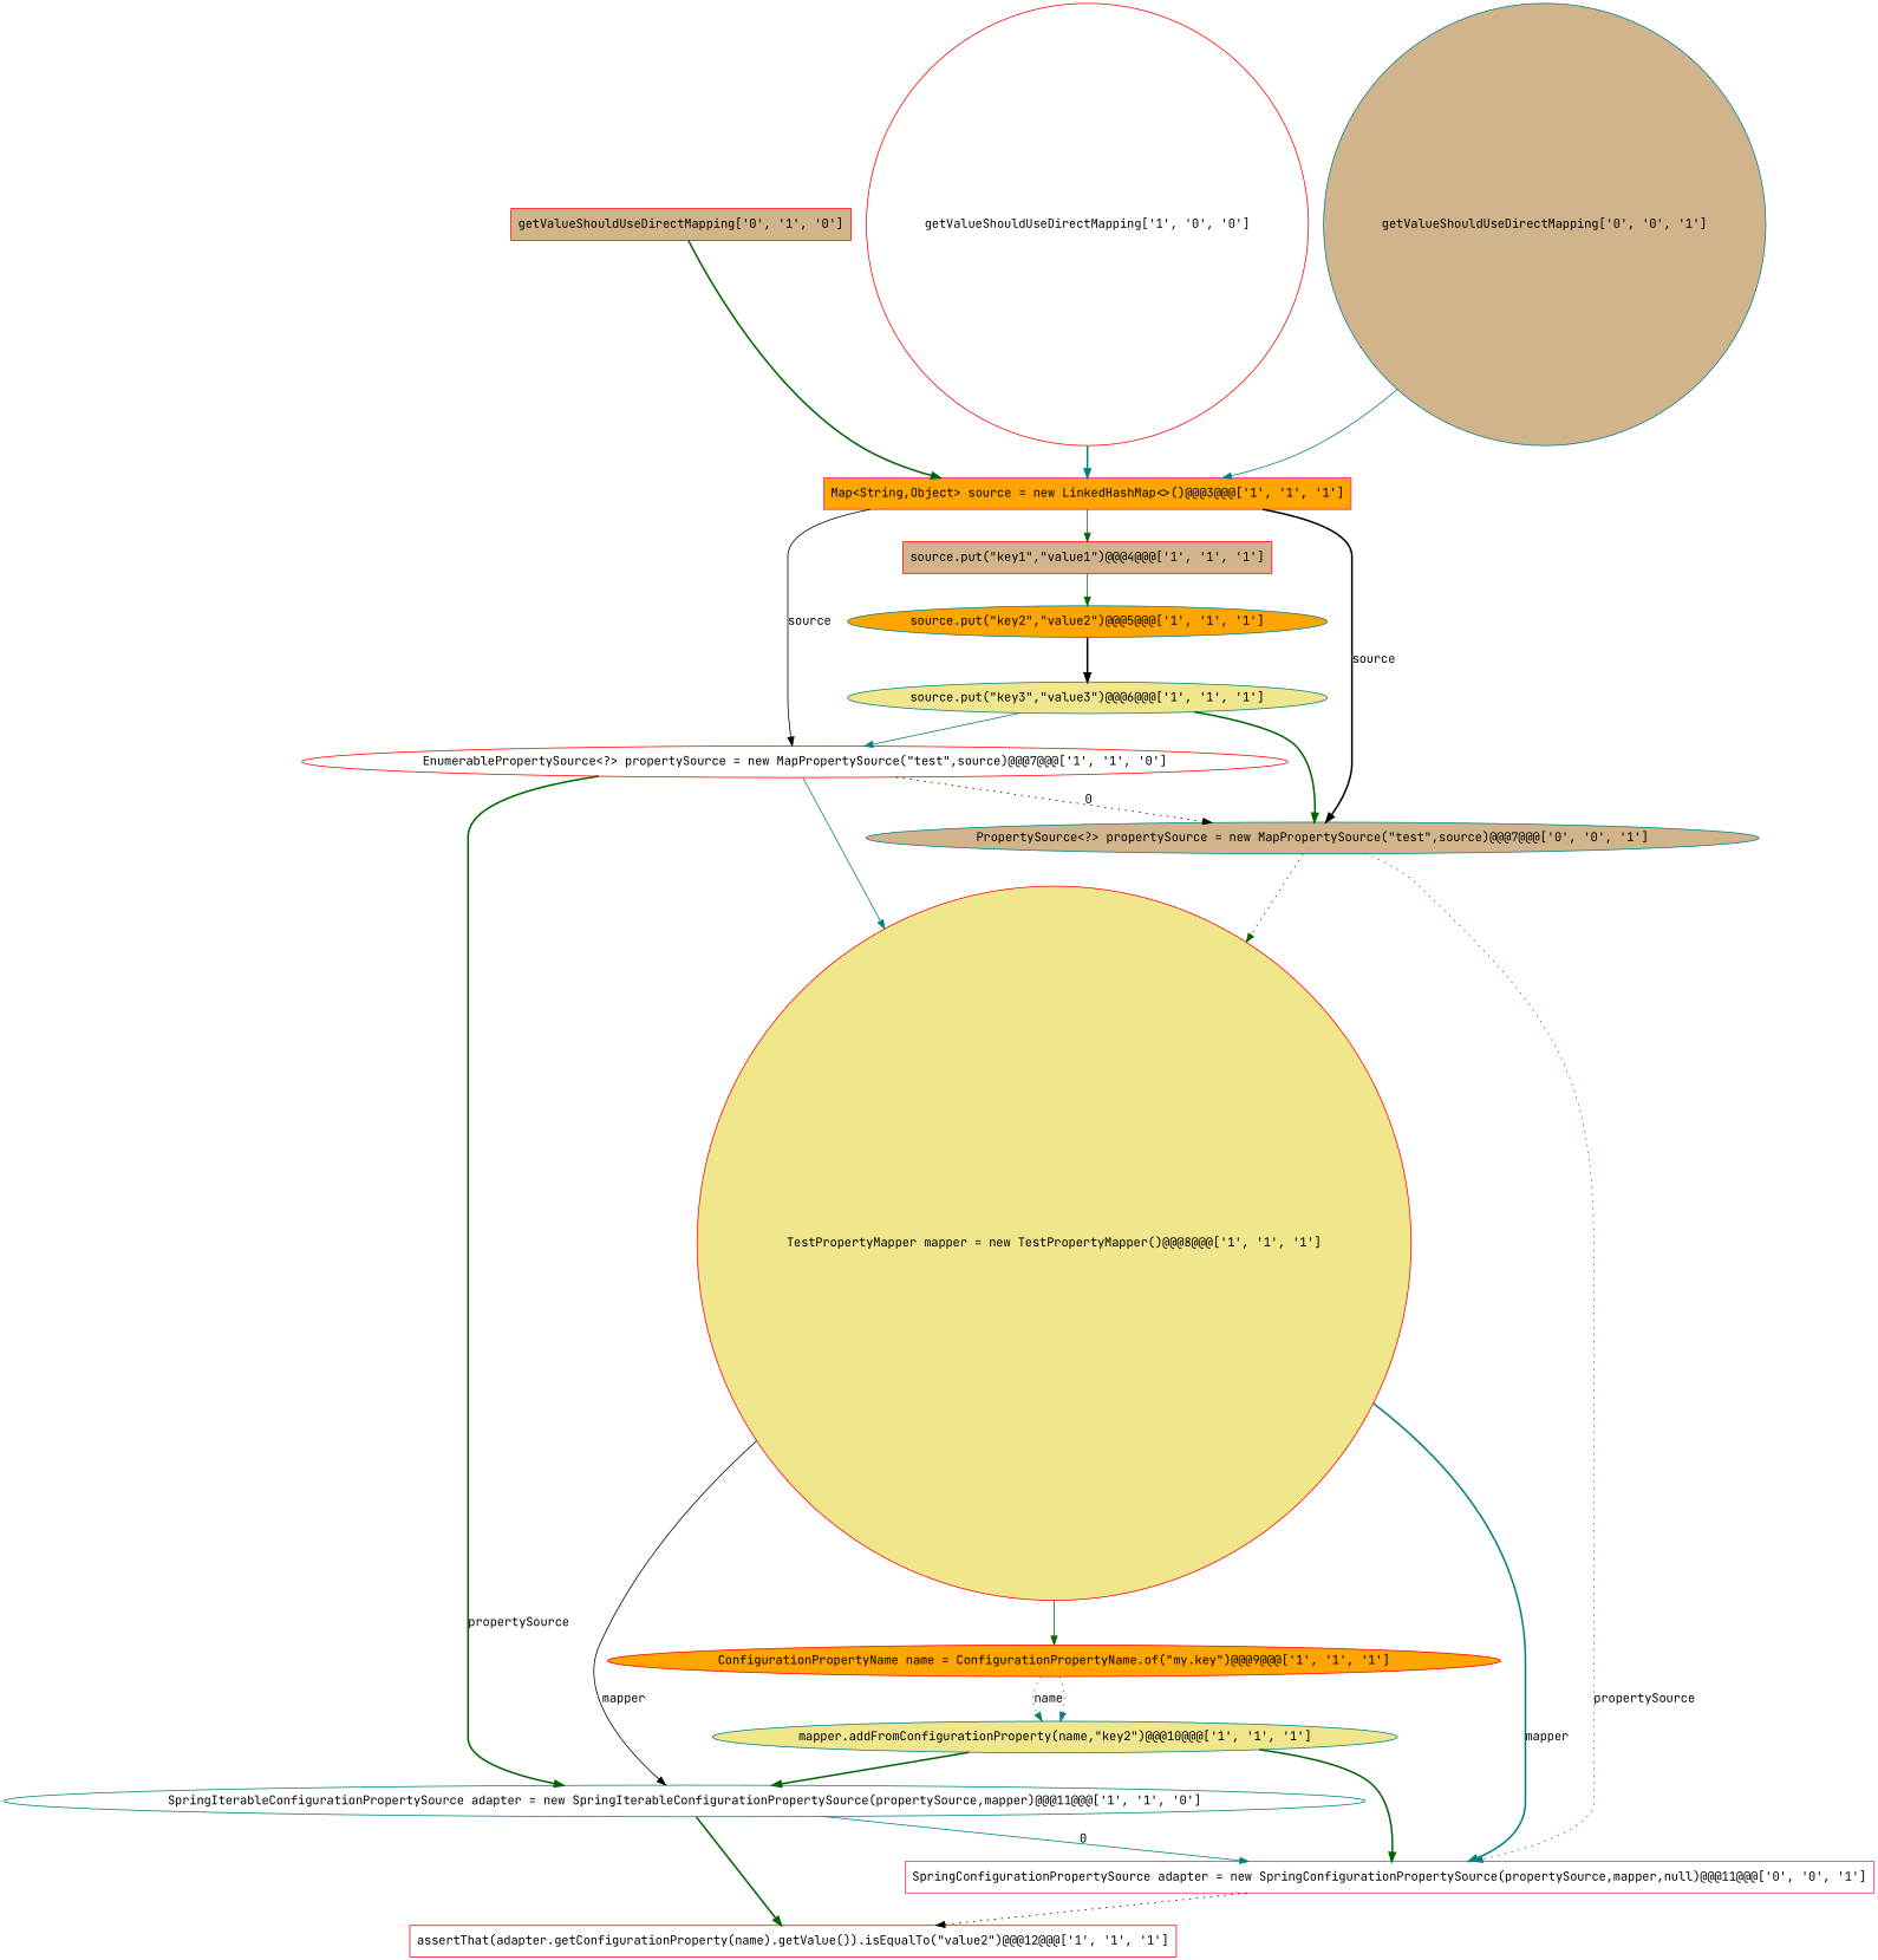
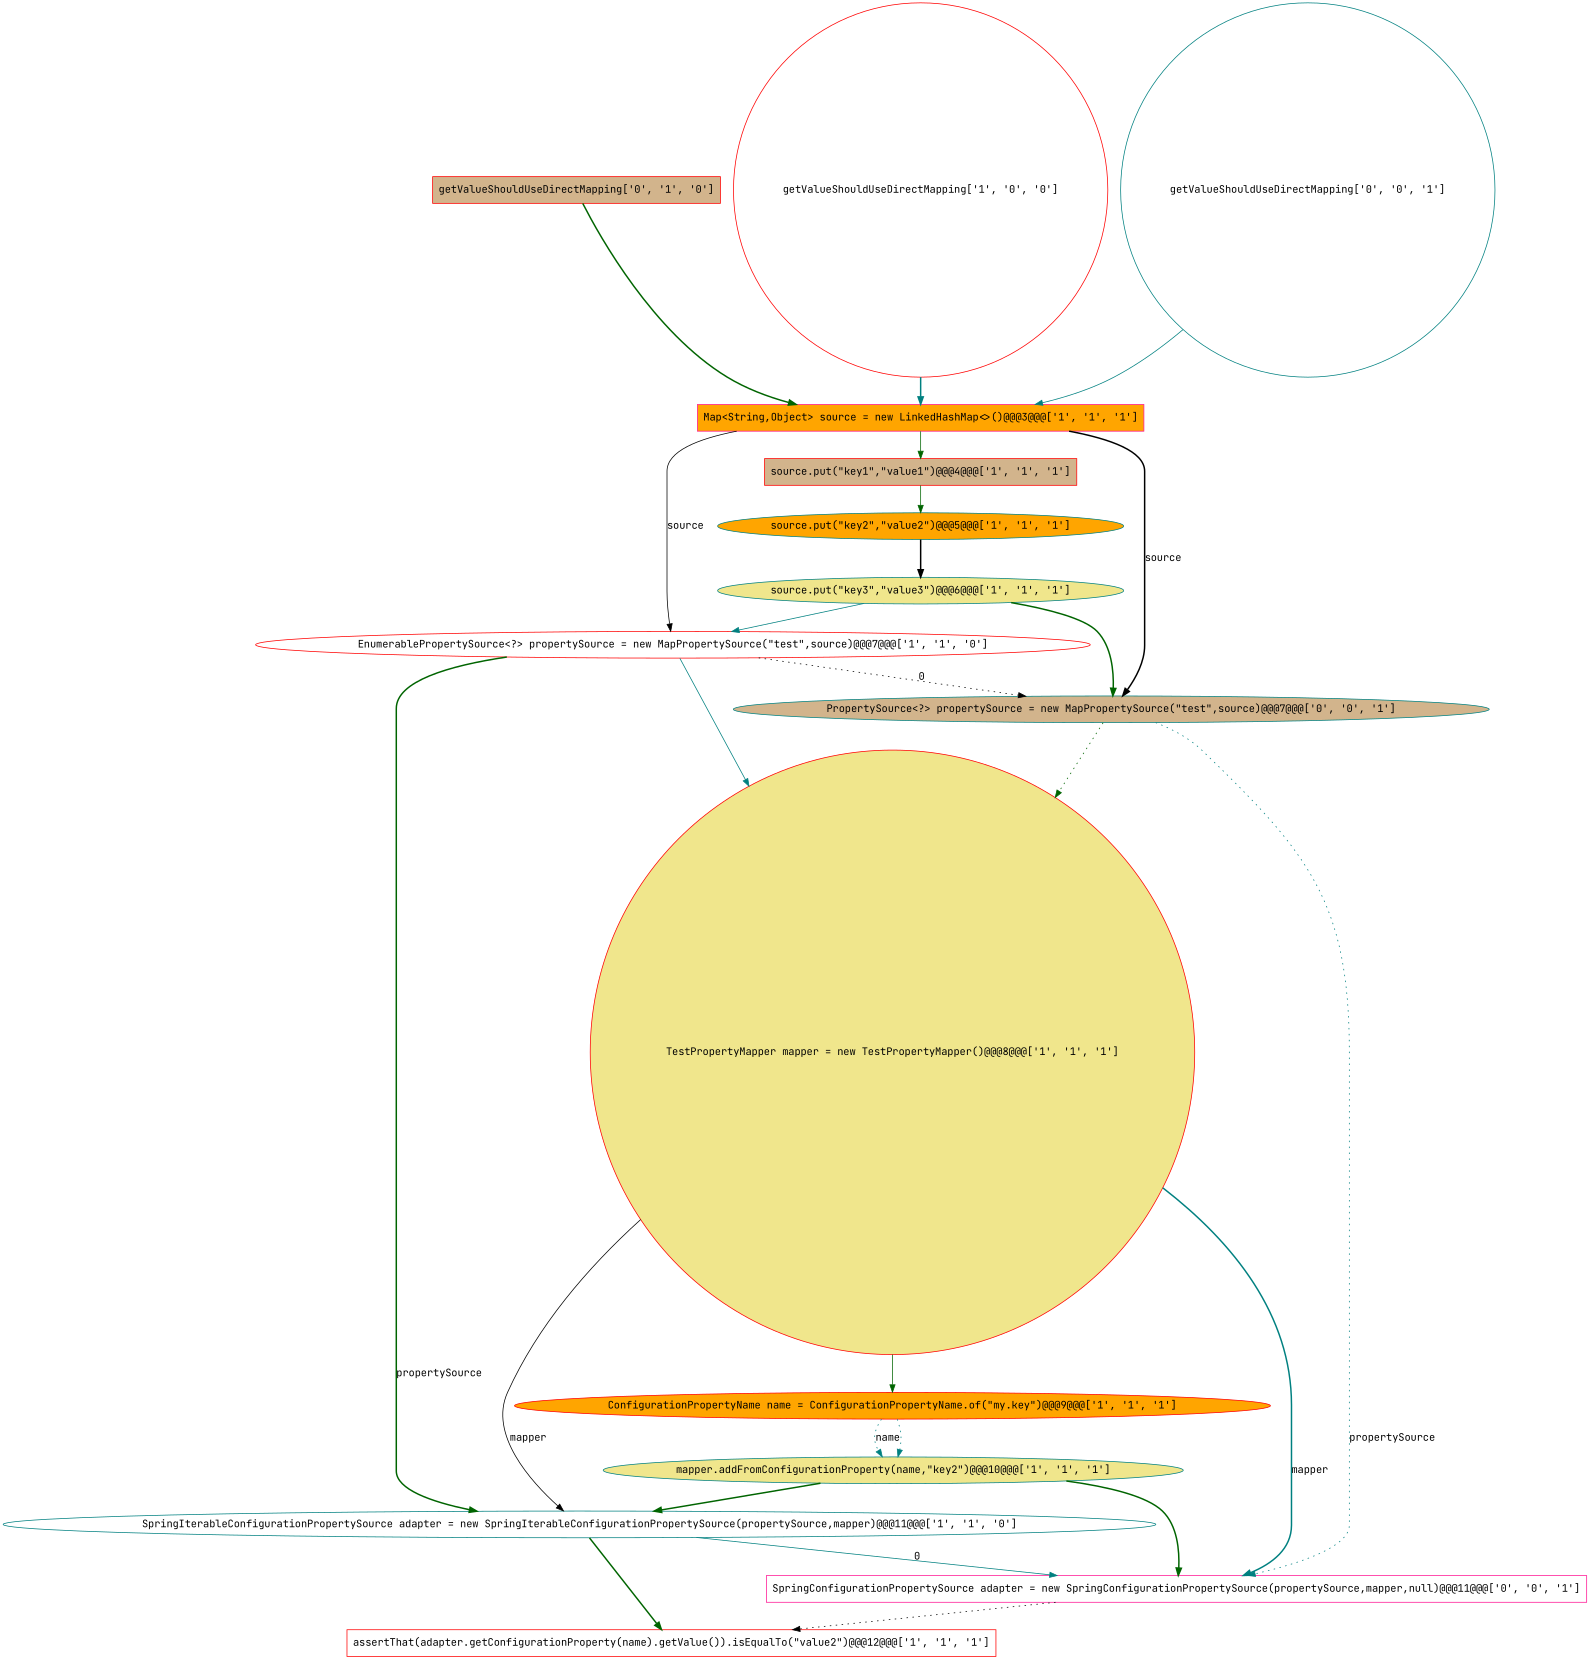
  digraph {
    fontname="JetBrains Mono"
    node [fillcolor=white shape=ellipse style=filled color=red fontname="JetBrains Mono"]
    edge [style=bold color=darkgreen fontname="JetBrains Mono"]
    n1 [fillcolor=tan label="PropertySource<?> propertySource = new MapPropertySource(\"test\",source)@@@7@@@['0', '0', '1']" color=teal]
    n2 [label="SpringConfigurationPropertySource adapter = new SpringConfigurationPropertySource(propertySource,mapper,null)@@@11@@@['0', '0', '1']" shape=box color=deeppink]
    n3 [fillcolor=khaki label="TestPropertyMapper mapper = new TestPropertyMapper()@@@8@@@['1', '1', '1']" shape=circle]
    n4 [fillcolor=orange label="source.put(\"key2\",\"value2\")@@@5@@@['1', '1', '1']" color=teal]
    n5 [fillcolor=khaki label="source.put(\"key3\",\"value3\")@@@6@@@['1', '1', '1']" color=teal]
    n6 [label="EnumerablePropertySource<?> propertySource = new MapPropertySource(\"test\",source)@@@7@@@['1', '1', '0']"]
    n7 [fillcolor=tan label="getValueShouldUseDirectMapping['0', '1', '0']" shape=box]
    n8 [fillcolor=orange label="Map<String,Object> source = new LinkedHashMap<>()@@@3@@@['1', '1', '1']" shape=box color=deeppink]
    n9 [label="assertThat(adapter.getConfigurationProperty(name).getValue()).isEqualTo(\"value2\")@@@12@@@['1', '1', '1']" shape=box]
    n10 [fillcolor=tan label="source.put(\"key1\",\"value1\")@@@4@@@['1', '1', '1']" shape=box]
    n11 [label="getValueShouldUseDirectMapping['1', '0', '0']" shape=circle]
    n12 [label="SpringIterableConfigurationPropertySource adapter = new SpringIterableConfigurationPropertySource(propertySource,mapper)@@@11@@@['1', '1', '0']" color=teal]
    n13 [fillcolor=khaki label="mapper.addFromConfigurationProperty(name,\"key2\")@@@10@@@['1', '1', '1']" color=teal]
    n14 [fillcolor=orange label="ConfigurationPropertyName name = ConfigurationPropertyName.of(\"my.key\")@@@9@@@['1', '1', '1']"]
-   n15 [fillcolor=tan label="getValueShouldUseDirectMapping['0', '0', '1']" shape=circle color=teal]
+   n15 [label="getValueShouldUseDirectMapping['0', '0', '1']" shape=circle color=teal]
    n1 -> n2 [label=propertySource style=dotted color=teal]
    n1 -> n3 [style=dotted]
    n2 -> n9 [style=dotted color=black]
    n3 -> n2 [label=mapper color=teal]
    n3 -> n12 [label=mapper style=solid color=black]
    n3 -> n14 [style=solid]
    n4 -> n5 [color=black]
    n5 -> n1
    n5 -> n6 [style=solid color=teal]
    n6 -> n1 [label=0 style=dotted color=black]
    n6 -> n3 [style=solid color=teal]
    n6 -> n12 [label=propertySource]
    n7 -> n8
    n8 -> n1 [label=source color=black]
    n8 -> n6 [label=source style=solid color=black]
    n8 -> n10 [style=solid]
    n10 -> n4 [style=solid]
    n11 -> n8 [color=teal]
    n12 -> n2 [label=0 style=solid color=teal]
    n12 -> n9
    n13 -> n2
    n13 -> n12
    n14 -> n13 [label=name style=dotted color=teal]
    n14 -> n13 [style=dotted color=teal]
    n15 -> n8 [style=solid color=teal]
  }
